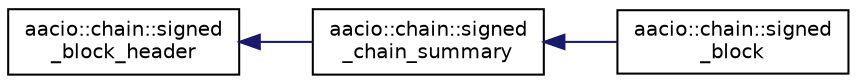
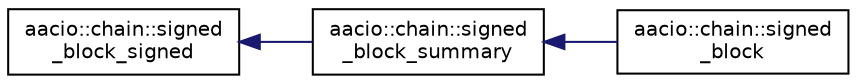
  digraph {
    rankdir=LR
    node [color=black fillcolor=white fontname=Helvetica fontsize=10 shape=record style=filled]
    edge [color=midnightblue dir=back fontname=Helvetica fontsize=10 labelfontname=Helvetica labelfontsize=10 style=solid]
-   n1 [height=0.2 label="aacio::chain::signed\l_block_header" width=0.4]
-   n2 [height=0.2 label="aacio::chain::signed\l_chain_summary" width=0.4]
+   n1 [height=0.2 label="aacio::chain::signed\l_block_signed" width=0.4]
+   n2 [height=0.2 label="aacio::chain::signed\l_block_summary" width=0.4]
    n3 [height=0.2 label="aacio::chain::signed\l_block" width=0.4]
    n1 -> n2
    n2 -> n3
  }
